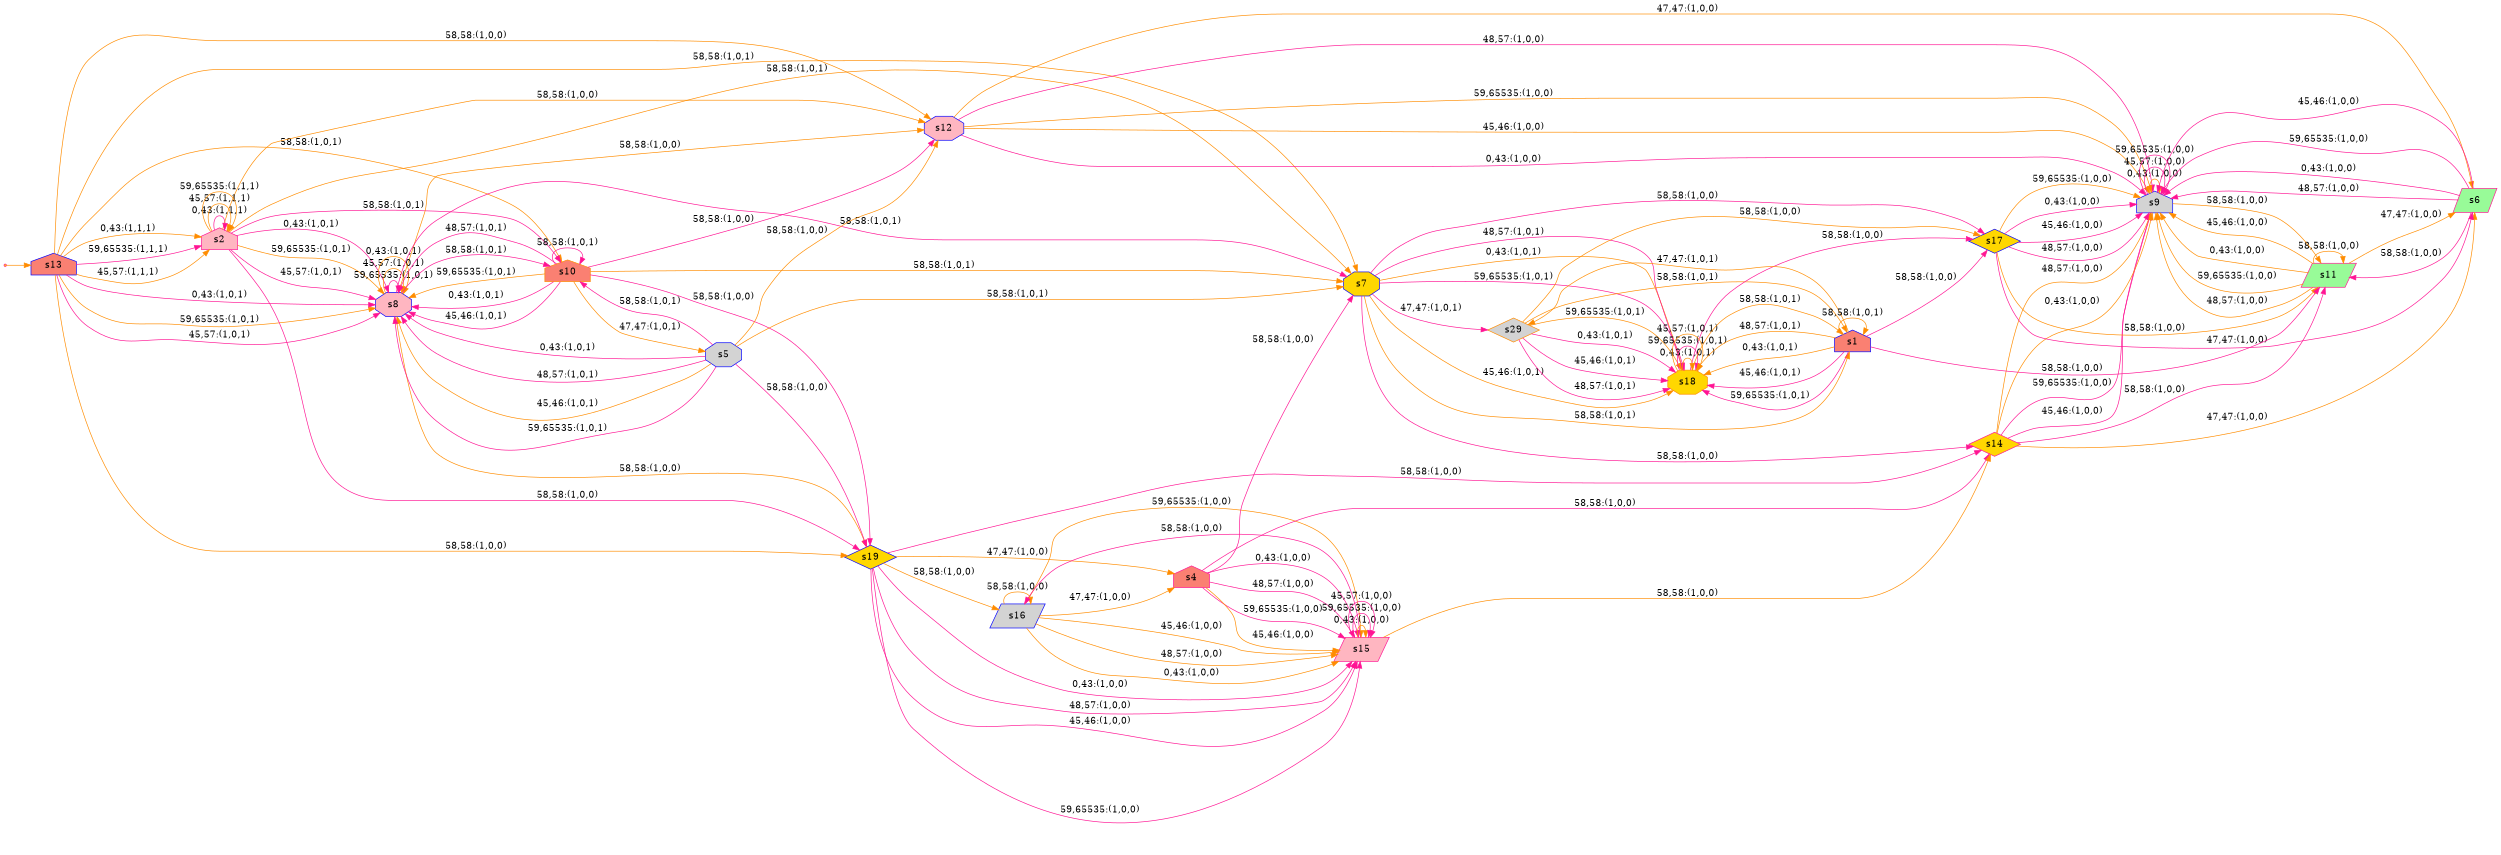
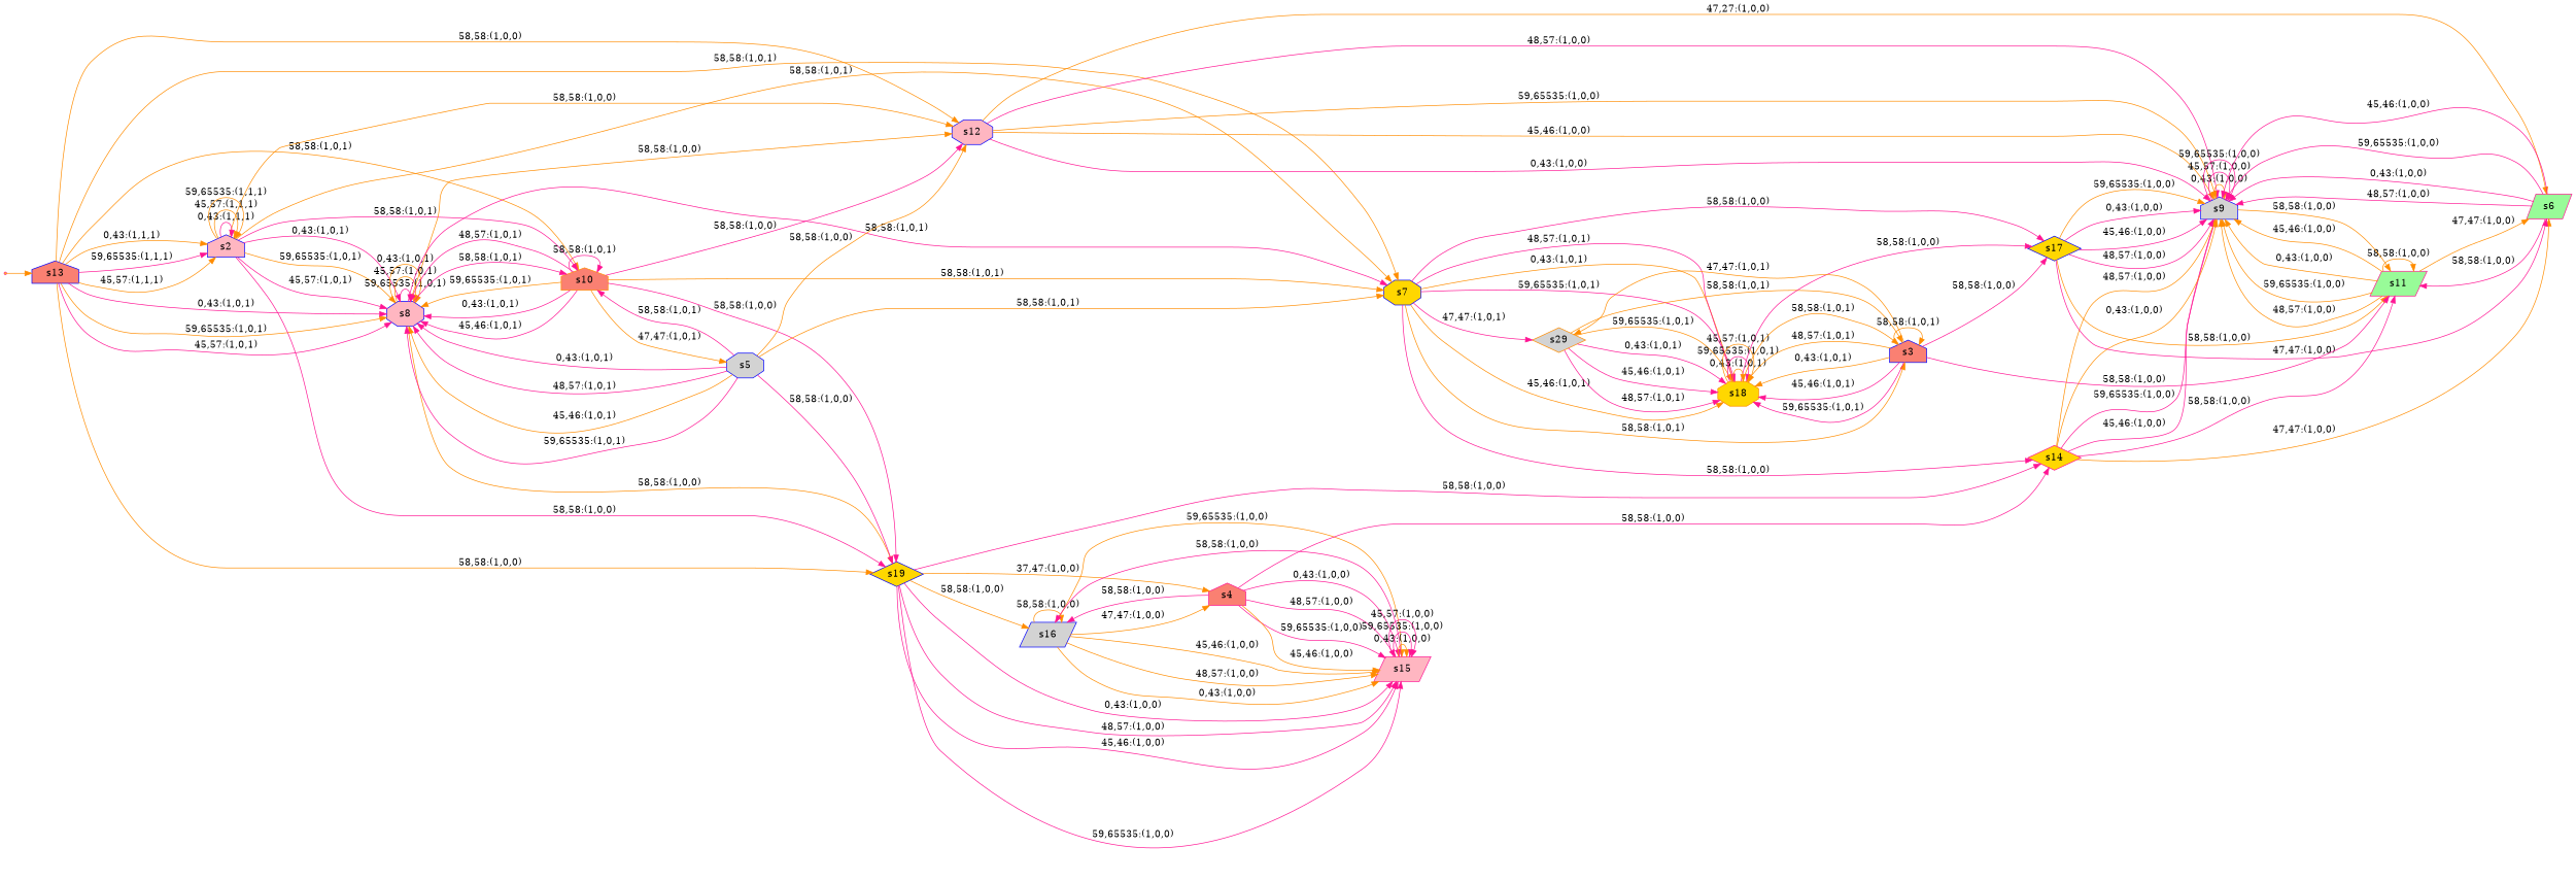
  digraph {
    rankdir=LR
    node [color=blue fillcolor=gold shape=house style=filled]
    edge [color=deeppink]
    init [color=deeppink shape=point]
    s13 [fillcolor=salmon]
    s12 [fillcolor=lightpink shape=octagon]
    s19 [shape=diamond]
-   s2 [color=deeppink fillcolor=lightpink]
+   s2 [fillcolor=lightpink]
    s8 [fillcolor=lightpink shape=octagon]
    s7 [shape=octagon]
    s10 [color=darkorange fillcolor=salmon]
    s11 [color=deeppink fillcolor=palegreen shape=parallelogram]
    s9 [fillcolor=lightgrey]
    s6 [color=deeppink fillcolor=palegreen shape=parallelogram]
    s14 [color=deeppink shape=diamond]
    s17 [shape=diamond]
    s16 [fillcolor=lightgrey shape=parallelogram]
    s4 [color=deeppink fillcolor=salmon]
    s15 [color=deeppink fillcolor=lightpink shape=parallelogram]
    n17 [color=darkorange fillcolor=lightgrey label=s29 shape=diamond]
    s18 [color=darkorange shape=octagon]
-   s3 [fillcolor=salmon label=s1]
+   s3 [fillcolor=salmon]
    s5 [fillcolor=lightgrey shape=octagon]
    init -> s13 [color=darkorange]
    s13 -> s12 [color=darkorange label="58,58:(1,0,0)"]
    s13 -> s19 [color=darkorange label="58,58:(1,0,0)"]
    s13 -> s2 [color=darkorange label="45,57:(1,1,1)"]
    s13 -> s2 [color=darkorange label="0,43:(1,1,1)"]
    s13 -> s2 [label="59,65535:(1,1,1)"]
    s13 -> s8 [color=darkorange label="59,65535:(1,0,1)"]
    s13 -> s8 [label="45,57:(1,0,1)"]
    s13 -> s8 [label="0,43:(1,0,1)"]
    s13 -> s7 [color=darkorange label="58,58:(1,0,1)"]
    s13 -> s10 [color=darkorange label="58,58:(1,0,1)"]
    s12 -> s9 [label="48,57:(1,0,0)"]
    s12 -> s9 [color=darkorange label="59,65535:(1,0,0)"]
    s12 -> s9 [color=darkorange label="45,46:(1,0,0)"]
    s12 -> s9 [label="0,43:(1,0,0)"]
-   s12 -> s6 [color=darkorange label="47,47:(1,0,0)"]
+   s12 -> s6 [color=darkorange label="47,27:(1,0,0)"]
    s19 -> s14 [label="58,58:(1,0,0)"]
    s19 -> s16 [color=darkorange label="58,58:(1,0,0)"]
-   s19 -> s4 [color=darkorange label="47,47:(1,0,0)"]
+   s19 -> s4 [color=darkorange label="37,47:(1,0,0)"]
    s19 -> s15 [label="0,43:(1,0,0)"]
    s19 -> s15 [label="48,57:(1,0,0)"]
    s19 -> s15 [label="45,46:(1,0,0)"]
    s19 -> s15 [label="59,65535:(1,0,0)"]
    s2 -> s12 [color=darkorange label="58,58:(1,0,0)"]
    s2 -> s19 [label="58,58:(1,0,0)"]
    s2 -> s2 [label="0,43:(1,1,1)"]
    s2 -> s2 [color=darkorange label="45,57:(1,1,1)"]
    s2 -> s2 [color=darkorange label="59,65535:(1,1,1)"]
    s2 -> s8 [label="45,57:(1,0,1)"]
    s2 -> s8 [label="0,43:(1,0,1)"]
    s2 -> s8 [color=darkorange label="59,65535:(1,0,1)"]
    s2 -> s7 [color=darkorange label="58,58:(1,0,1)"]
    s2 -> s10 [label="58,58:(1,0,1)"]
    s8 -> s12 [color=darkorange label="58,58:(1,0,0)"]
    s8 -> s19 [color=darkorange label="58,58:(1,0,0)"]
    s8 -> s8 [label="59,65535:(1,0,1)"]
    s8 -> s8 [color=darkorange label="45,57:(1,0,1)"]
    s8 -> s8 [color=darkorange label="0,43:(1,0,1)"]
    s8 -> s7 [label="58,58:(1,0,1)"]
    s8 -> s10 [label="58,58:(1,0,1)"]
    s7 -> s14 [label="58,58:(1,0,0)"]
    s7 -> s17 [label="58,58:(1,0,0)"]
    s7 -> n17 [label="47,47:(1,0,1)"]
    s7 -> s18 [color=darkorange label="0,43:(1,0,1)"]
    s7 -> s18 [label="59,65535:(1,0,1)"]
    s7 -> s18 [color=darkorange label="45,46:(1,0,1)"]
    s7 -> s18 [label="48,57:(1,0,1)"]
    s7 -> s3 [color=darkorange label="58,58:(1,0,1)"]
    s10 -> s12 [label="58,58:(1,0,0)"]
    s10 -> s19 [label="58,58:(1,0,0)"]
    s10 -> s8 [color=darkorange label="59,65535:(1,0,1)"]
    s10 -> s8 [label="0,43:(1,0,1)"]
    s10 -> s8 [label="45,46:(1,0,1)"]
    s10 -> s8 [label="48,57:(1,0,1)"]
    s10 -> s7 [color=darkorange label="58,58:(1,0,1)"]
    s10 -> s10 [label="58,58:(1,0,1)"]
    s10 -> s5 [color=darkorange label="47,47:(1,0,1)"]
    s11 -> s11 [color=darkorange label="58,58:(1,0,0)"]
    s11 -> s9 [color=darkorange label="45,46:(1,0,0)"]
    s11 -> s9 [color=darkorange label="0,43:(1,0,0)"]
    s11 -> s9 [color=darkorange label="59,65535:(1,0,0)"]
    s11 -> s9 [color=darkorange label="48,57:(1,0,0)"]
    s11 -> s6 [color=darkorange label="47,47:(1,0,0)"]
    s9 -> s11 [color=darkorange label="58,58:(1,0,0)"]
    s9 -> s9 [color=darkorange label="0,43:(1,0,0)"]
    s9 -> s9 [label="45,57:(1,0,0)"]
    s9 -> s9 [label="59,65535:(1,0,0)"]
    s6 -> s11 [label="58,58:(1,0,0)"]
    s6 -> s9 [label="45,46:(1,0,0)"]
    s6 -> s9 [label="59,65535:(1,0,0)"]
    s6 -> s9 [label="0,43:(1,0,0)"]
    s6 -> s9 [label="48,57:(1,0,0)"]
    s14 -> s11 [label="58,58:(1,0,0)"]
    s14 -> s9 [label="59,65535:(1,0,0)"]
    s14 -> s9 [label="45,46:(1,0,0)"]
    s14 -> s9 [color=darkorange label="48,57:(1,0,0)"]
    s14 -> s9 [color=darkorange label="0,43:(1,0,0)"]
    s14 -> s6 [color=darkorange label="47,47:(1,0,0)"]
    s17 -> s11 [color=darkorange label="58,58:(1,0,0)"]
    s17 -> s9 [label="48,57:(1,0,0)"]
    s17 -> s9 [color=darkorange label="59,65535:(1,0,0)"]
    s17 -> s9 [label="0,43:(1,0,0)"]
    s17 -> s9 [label="45,46:(1,0,0)"]
    s17 -> s6 [label="47,47:(1,0,0)"]
    s16 -> s16 [color=darkorange label="58,58:(1,0,0)"]
    s16 -> s4 [color=darkorange label="47,47:(1,0,0)"]
    s16 -> s15 [color=darkorange label="45,46:(1,0,0)"]
    s16 -> s15 [color=darkorange label="48,57:(1,0,0)"]
    s16 -> s15 [color=darkorange label="0,43:(1,0,0)"]
    s16 -> s15 [color=darkorange label="59,65535:(1,0,0)"]
    s4 -> s14 [label="58,58:(1,0,0)"]
-   s4 -> s7 [label="58,58:(1,0,0)"]
+   s4 -> s16 [label="58,58:(1,0,0)"]
    s4 -> s15 [label="0,43:(1,0,0)"]
    s4 -> s15 [label="48,57:(1,0,0)"]
    s4 -> s15 [label="59,65535:(1,0,0)"]
    s4 -> s15 [color=darkorange label="45,46:(1,0,0)"]
-   s15 -> s14 [color=darkorange label="58,58:(1,0,0)"]
    s15 -> s16 [label="58,58:(1,0,0)"]
    s15 -> s15 [color=darkorange label="0,43:(1,0,0)"]
    s15 -> s15 [label="59,65535:(1,0,0)"]
    s15 -> s15 [label="45,57:(1,0,0)"]
-   n17 -> s17 [color=darkorange label="58,58:(1,0,0)"]
    n17 -> s18 [color=darkorange label="59,65535:(1,0,1)"]
    n17 -> s18 [label="0,43:(1,0,1)"]
    n17 -> s18 [label="45,46:(1,0,1)"]
    n17 -> s18 [label="48,57:(1,0,1)"]
    n17 -> s3 [color=darkorange label="58,58:(1,0,1)"]
    s18 -> s17 [label="58,58:(1,0,0)"]
    s18 -> s18 [color=darkorange label="0,43:(1,0,1)"]
    s18 -> s18 [label="59,65535:(1,0,1)"]
    s18 -> s18 [color=darkorange label="45,57:(1,0,1)"]
    s18 -> s3 [color=darkorange label="58,58:(1,0,1)"]
    s3 -> s11 [label="58,58:(1,0,0)"]
    s3 -> s17 [label="58,58:(1,0,0)"]
    s3 -> n17 [color=darkorange label="47,47:(1,0,1)"]
    s3 -> s18 [color=darkorange label="48,57:(1,0,1)"]
    s3 -> s18 [color=darkorange label="0,43:(1,0,1)"]
    s3 -> s18 [label="45,46:(1,0,1)"]
    s3 -> s18 [label="59,65535:(1,0,1)"]
    s3 -> s3 [color=darkorange label="58,58:(1,0,1)"]
    s5 -> s12 [color=darkorange label="58,58:(1,0,0)"]
    s5 -> s19 [label="58,58:(1,0,0)"]
    s5 -> s8 [label="0,43:(1,0,1)"]
    s5 -> s8 [label="48,57:(1,0,1)"]
    s5 -> s8 [color=darkorange label="45,46:(1,0,1)"]
    s5 -> s8 [label="59,65535:(1,0,1)"]
    s5 -> s7 [color=darkorange label="58,58:(1,0,1)"]
    s5 -> s10 [label="58,58:(1,0,1)"]
  }
